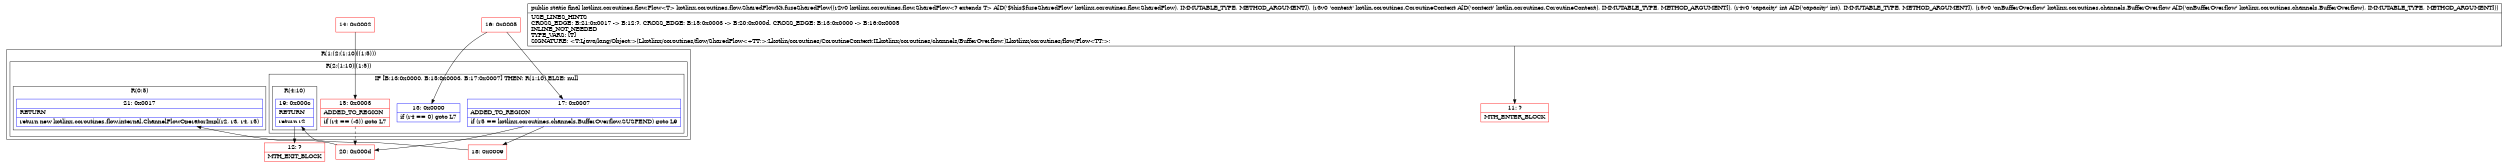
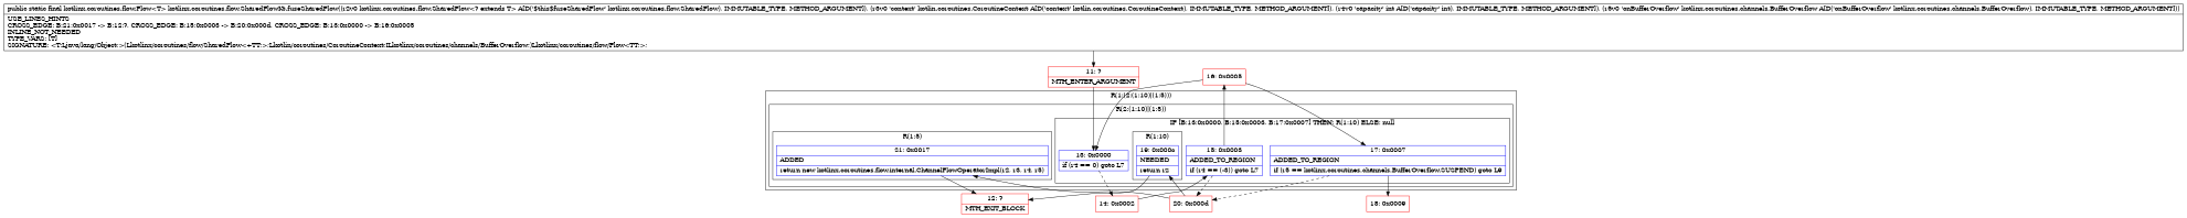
  digraph {
    node [color=red shape=record]
-   n1 [color=blue label="{19\:\ 0x000c|RETURN\l|return r2\l}"]
+   n1 [color=blue label="{19\:\ 0x000c|NEEDED\l|return r2\l}"]
    n2 [color=blue label="{13\:\ 0x0000|if (r4 == 0) goto L7\l}"]
-   n3 [label="{15\:\ 0x0003|ADDED_TO_REGION\l|if (r4 == (\-3)) goto L7\l}"]
+   n3 [color=blue label="{15\:\ 0x0003|ADDED_TO_REGION\l|if (r4 == (\-3)) goto L7\l}"]
    n4 [color=blue label="{17\:\ 0x0007|ADDED_TO_REGION\l|if (r5 == kotlinx.coroutines.channels.BufferOverflow.SUSPEND) goto L9\l}"]
-   n5 [color=blue label="{21\:\ 0x0017|RETURN\l|return new kotlinx.coroutines.flow.internal.ChannelFlowOperatorImpl(r2, r3, r4, r5)\l}"]
+   n5 [color=blue label="{21\:\ 0x0017|ADDED\l|return new kotlinx.coroutines.flow.internal.ChannelFlowOperatorImpl(r2, r3, r4, r5)\l}"]
    n6 [label="{12\:\ ?|MTH_EXIT_BLOCK\l}"]
    n7 [label="{14\:\ 0x0002}"]
    n8 [label="{16\:\ 0x0005}"]
    n9 [label="{20\:\ 0x000d}"]
    n10 [label="{18\:\ 0x0009}"]
-   n11 [label="{11\:\ ?|MTH_ENTER_BLOCK\l}"]
+   n11 [label="{11\:\ ?|MTH_ENTER_ARGUMENT\l}"]
    n12 [label="{public static final kotlinx.coroutines.flow.Flow\<T\> kotlinx.coroutines.flow.SharedFlowKt.fuseSharedFlow((r2v0 kotlinx.coroutines.flow.SharedFlow\<? extends T\> A[D('$this$fuseSharedFlow' kotlinx.coroutines.flow.SharedFlow), IMMUTABLE_TYPE, METHOD_ARGUMENT]), (r3v0 'context' kotlin.coroutines.CoroutineContext A[D('context' kotlin.coroutines.CoroutineContext), IMMUTABLE_TYPE, METHOD_ARGUMENT]), (r4v0 'capacity' int A[D('capacity' int), IMMUTABLE_TYPE, METHOD_ARGUMENT]), (r5v0 'onBufferOverflow' kotlinx.coroutines.channels.BufferOverflow A[D('onBufferOverflow' kotlinx.coroutines.channels.BufferOverflow), IMMUTABLE_TYPE, METHOD_ARGUMENT]))  | USE_LINES_HINTS\lCROSS_EDGE: B:21:0x0017 \-\> B:12:?, CROSS_EDGE: B:15:0x0003 \-\> B:20:0x000d, CROSS_EDGE: B:13:0x0000 \-\> B:16:0x0005\lINLINE_NOT_NEEDED\lTYPE_VARS: [T]\lSIGNATURE: \<T:Ljava\/lang\/Object;\>(Lkotlinx\/coroutines\/flow\/SharedFlow\<+TT;\>;Lkotlin\/coroutines\/CoroutineContext;ILkotlinx\/coroutines\/channels\/BufferOverflow;)Lkotlinx\/coroutines\/flow\/Flow\<TT;\>;\l}" color=""]
    subgraph cluster_1 {
      label="R(1:(2:(1:10)|(1:5)))"
      subgraph cluster_2 {
        label="R(2:(1:10)|(1:5))"
        subgraph cluster_3 {
          label="IF [B:13:0x0000, B:15:0x0003, B:17:0x0007] THEN: R(1:10) ELSE: null"
          n2
          n3
          n4
          subgraph cluster_4 {
-           label="R(4:10)"
+           label="R(1:10)"
            n1
          }
        }
        subgraph cluster_5 {
-         label="R(0:5)"
+         label="R(1:5)"
          n5
        }
      }
    }
    n1 -> n6
+   n2 -> n7 [style=dashed]
+   n3 -> n8
    n3 -> n9 [style=dashed]
-   n4 -> n9 [style=solid]
+   n4 -> n9 [style=dashed]
    n4 -> n10
+   n5 -> n6
    n7 -> n3
    n8 -> n2
    n8 -> n4
    n9 -> n5
-   n10 -> n1
+   n9 -> n1
+   n11 -> n2
    n12 -> n11
  }
